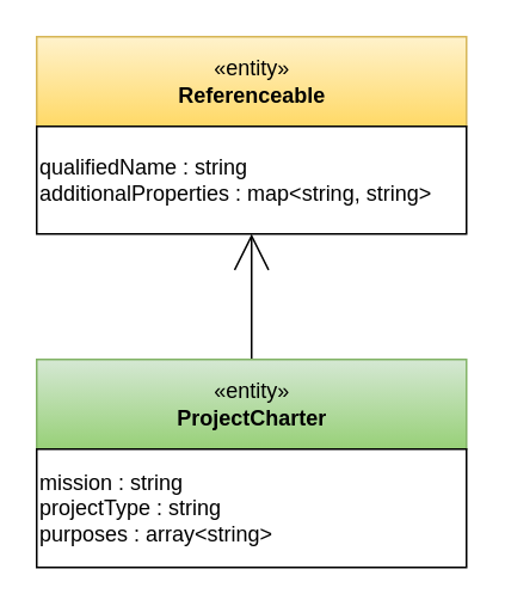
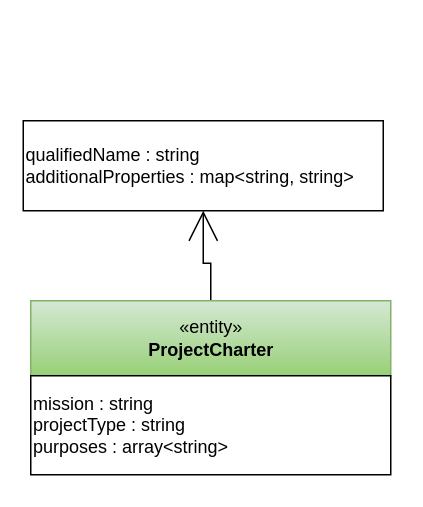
  <mxCell id="0" />
  <mxCell id="1" parent="0" />
  <mxCell id="2" style="edgeStyle=orthogonalEdgeStyle;rounded=0;orthogonalLoop=1;jettySize=auto;html=1;exitX=0.5;exitY=0;exitDx=0;exitDy=0;endArrow=open;endFill=0;endSize=18;entryX=0.5;entryY=1;entryDx=0;entryDy=0;" edge="1" parent="1" source="3" target="6"><mxGeometry relative="1" as="geometry" /></mxCell>
  <mxCell id="3" value="«entity»&lt;br&gt;&lt;b&gt;ProjectCharter&lt;/b&gt;" style="html=1;strokeColor=#82b366;align=center;fillColor=#d5e8d4;gradientColor=#97d077;" vertex="1" parent="1"><mxGeometry x="20" y="200" width="240" height="50" as="geometry" /></mxCell>
- <mxCell id="4" value="«entity»&lt;br&gt;&lt;b&gt;Referenceable&lt;/b&gt;" style="html=1;strokeColor=#d6b656;align=center;fillColor=#fff2cc;gradientColor=#ffd966;" vertex="1" parent="1"><mxGeometry x="20" y="20" width="240" height="50" as="geometry" /></mxCell>
  <mxCell id="5" value="mission : string&lt;br&gt;projectType : string&lt;br&gt;purposes : array&amp;lt;string&amp;gt;" style="rounded=0;whiteSpace=wrap;html=1;strokeColor=#000000;gradientColor=#ffffff;align=left;" vertex="1" parent="1"><mxGeometry x="20" y="250" width="240" height="66" as="geometry" /></mxCell>
- <mxCell id="6" value="qualifiedName : string&lt;br&gt;additionalProperties : map&amp;lt;string, string&amp;gt;" style="rounded=0;whiteSpace=wrap;html=1;strokeColor=#000000;gradientColor=#ffffff;align=left;" vertex="1" parent="1"><mxGeometry x="20" y="70" width="240" height="60" as="geometry" /></mxCell>
+ <mxCell id="6" value="qualifiedName : string&lt;br&gt;additionalProperties : map&amp;lt;string, string&amp;gt;" style="rounded=0;whiteSpace=wrap;html=1;strokeColor=#000000;gradientColor=#ffffff;align=left;" vertex="1" parent="1"><mxGeometry x="15" y="80" width="240" height="60" as="geometry" /></mxCell>
